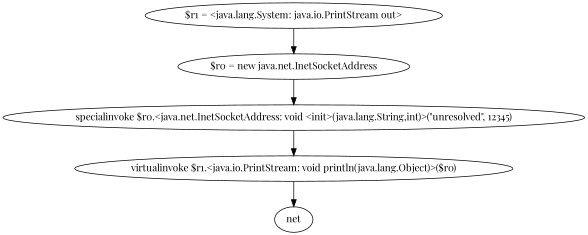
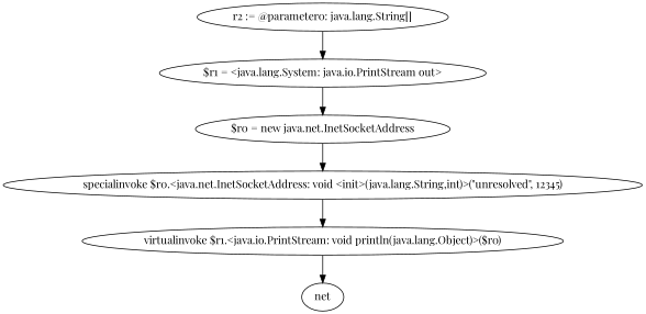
  digraph {
    fontname="Playfair Display"
    node [fontname="Playfair Display"]
    edge [fontname="Playfair Display"]
+   "r2 := @parameter0: java.lang.String[]"
    "$r1 = <java.lang.System: java.io.PrintStream out>"
    "$r0 = new java.net.InetSocketAddress"
    "specialinvoke $r0.<java.net.InetSocketAddress: void <init>(java.lang.String,int)>(\"unresolved\", 12345)"
    "virtualinvoke $r1.<java.io.PrintStream: void println(java.lang.Object)>($r0)"
    n6 [label=net]
+   "r2 := @parameter0: java.lang.String[]" -> "$r1 = <java.lang.System: java.io.PrintStream out>"
    "$r1 = <java.lang.System: java.io.PrintStream out>" -> "$r0 = new java.net.InetSocketAddress"
    "$r0 = new java.net.InetSocketAddress" -> "specialinvoke $r0.<java.net.InetSocketAddress: void <init>(java.lang.String,int)>(\"unresolved\", 12345)"
    "specialinvoke $r0.<java.net.InetSocketAddress: void <init>(java.lang.String,int)>(\"unresolved\", 12345)" -> "virtualinvoke $r1.<java.io.PrintStream: void println(java.lang.Object)>($r0)"
    "virtualinvoke $r1.<java.io.PrintStream: void println(java.lang.Object)>($r0)" -> n6
  }
